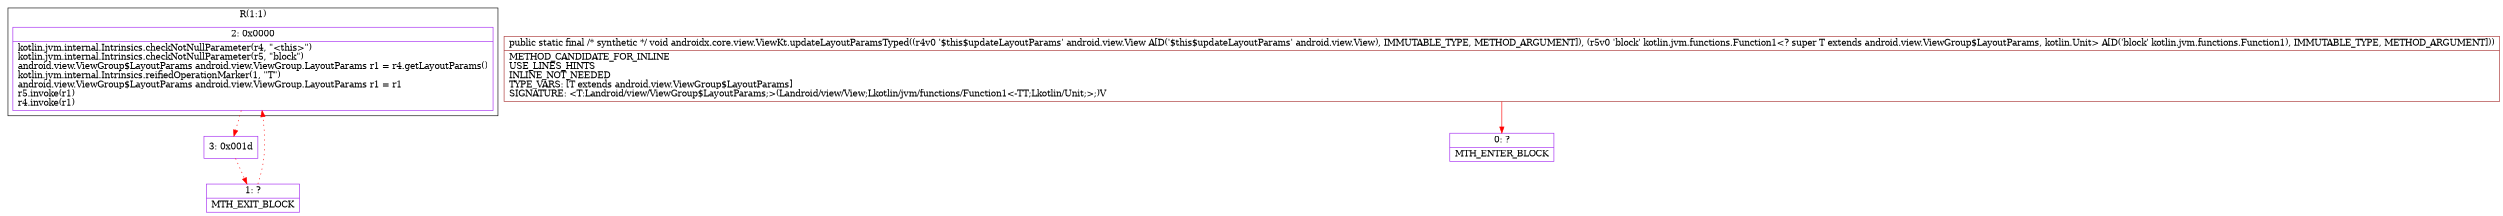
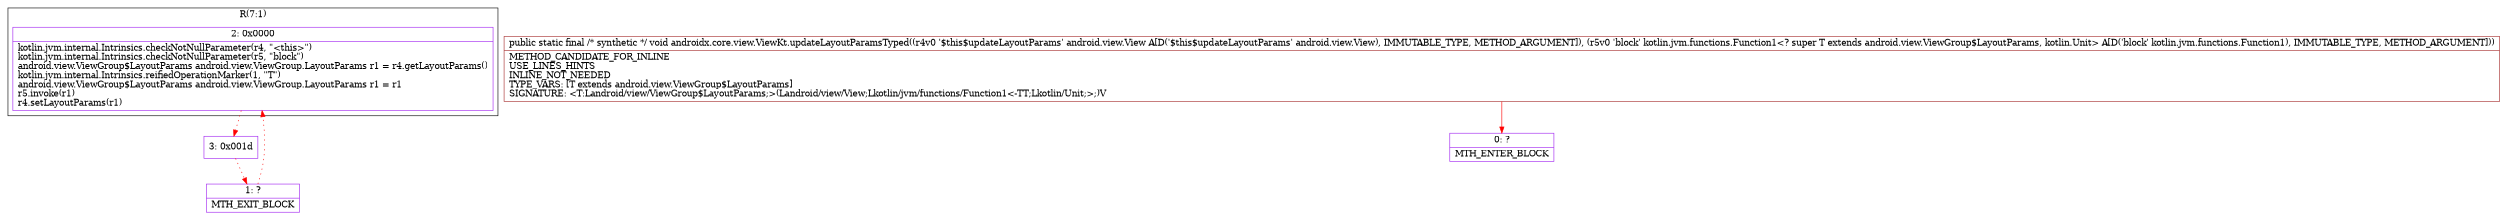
  digraph {
    node [color=purple shape=record]
    edge [color=red style=dotted]
-   n1 [label="{2\:\ 0x0000|kotlin.jvm.internal.Intrinsics.checkNotNullParameter(r4, \"\<this\>\")\lkotlin.jvm.internal.Intrinsics.checkNotNullParameter(r5, \"block\")\landroid.view.ViewGroup$LayoutParams android.view.ViewGroup.LayoutParams r1 = r4.getLayoutParams()\lkotlin.jvm.internal.Intrinsics.reifiedOperationMarker(1, \"T\")\landroid.view.ViewGroup$LayoutParams android.view.ViewGroup.LayoutParams r1 = r1\lr5.invoke(r1)\lr4.invoke(r1)\l}"]
+   n1 [label="{2\:\ 0x0000|kotlin.jvm.internal.Intrinsics.checkNotNullParameter(r4, \"\<this\>\")\lkotlin.jvm.internal.Intrinsics.checkNotNullParameter(r5, \"block\")\landroid.view.ViewGroup$LayoutParams android.view.ViewGroup.LayoutParams r1 = r4.getLayoutParams()\lkotlin.jvm.internal.Intrinsics.reifiedOperationMarker(1, \"T\")\landroid.view.ViewGroup$LayoutParams android.view.ViewGroup.LayoutParams r1 = r1\lr5.invoke(r1)\lr4.setLayoutParams(r1)\l}"]
    n2 [label="{3\:\ 0x001d}"]
    n3 [label="{1\:\ ?|MTH_EXIT_BLOCK\l}"]
    n4 [label="{0\:\ ?|MTH_ENTER_BLOCK\l}"]
    n5 [color=brown label="{public static final \/* synthetic *\/ void androidx.core.view.ViewKt.updateLayoutParamsTyped((r4v0 '$this$updateLayoutParams' android.view.View A[D('$this$updateLayoutParams' android.view.View), IMMUTABLE_TYPE, METHOD_ARGUMENT]), (r5v0 'block' kotlin.jvm.functions.Function1\<? super T extends android.view.ViewGroup$LayoutParams, kotlin.Unit\> A[D('block' kotlin.jvm.functions.Function1), IMMUTABLE_TYPE, METHOD_ARGUMENT]))  | METHOD_CANDIDATE_FOR_INLINE\lUSE_LINES_HINTS\lINLINE_NOT_NEEDED\lTYPE_VARS: [T extends android.view.ViewGroup$LayoutParams]\lSIGNATURE: \<T:Landroid\/view\/ViewGroup$LayoutParams;\>(Landroid\/view\/View;Lkotlin\/jvm\/functions\/Function1\<\-TT;Lkotlin\/Unit;\>;)V\l}"]
    subgraph cluster_1 {
-     label="R(1:1)"
+     label="R(7:1)"
      n1
    }
    n1 -> n2
    n2 -> n3
    n3 -> n1
    n5 -> n4 [style=solid]
  }
